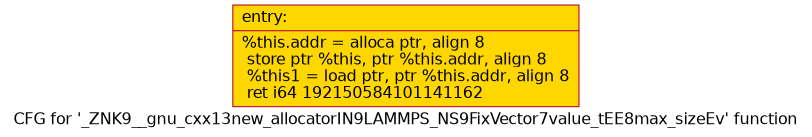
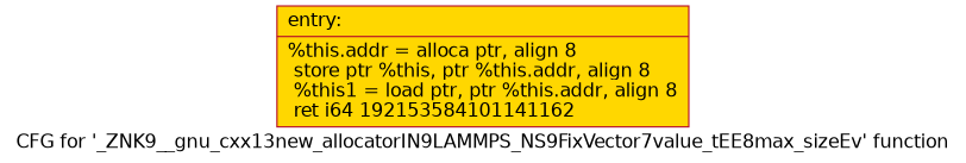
  digraph {
    label="CFG for '_ZNK9__gnu_cxx13new_allocatorIN9LAMMPS_NS9FixVector7value_tEE8max_sizeEv' function"
    fontname="DejaVu Sans"
-   n1 [color="#b70d28ff" fillcolor=gold fontname="DejaVu Sans" label="{entry:\l|  %this.addr = alloca ptr, align 8\l  store ptr %this, ptr %this.addr, align 8\l  %this1 = load ptr, ptr %this.addr, align 8\l  ret i64 192150584101141162\l}" shape=record style=filled]
+   n1 [color="#b70d28ff" fillcolor=gold fontname="DejaVu Sans" label="{entry:\l|  %this.addr = alloca ptr, align 8\l  store ptr %this, ptr %this.addr, align 8\l  %this1 = load ptr, ptr %this.addr, align 8\l  ret i64 192153584101141162\l}" shape=record style=filled]
  }
